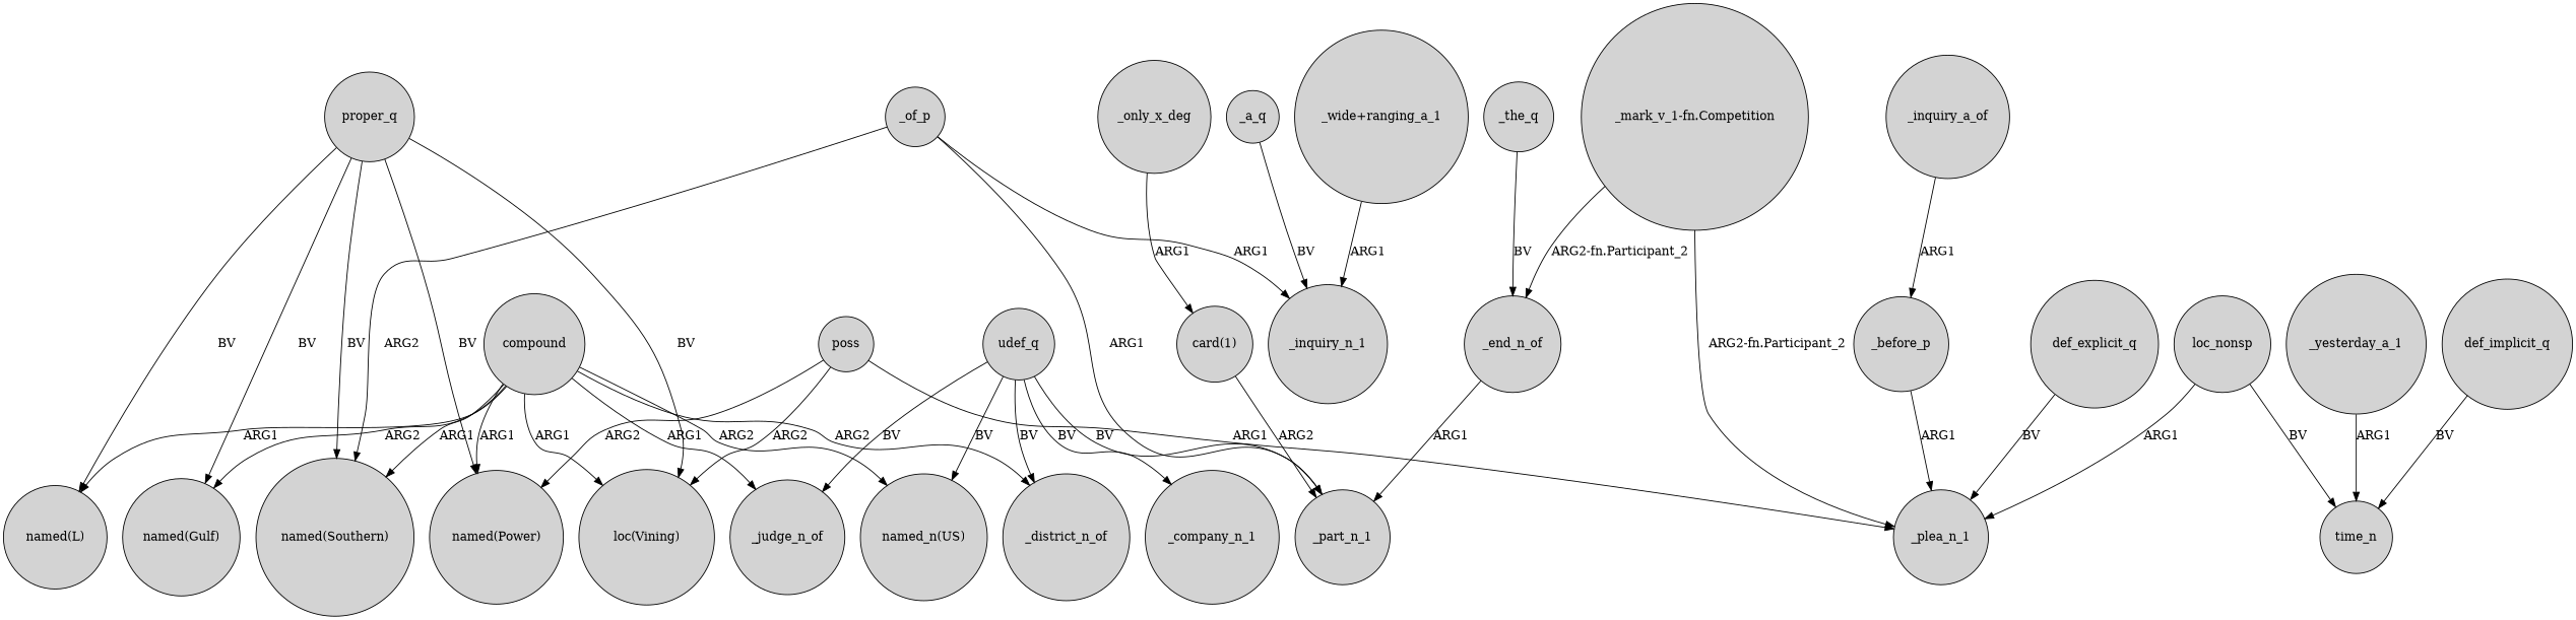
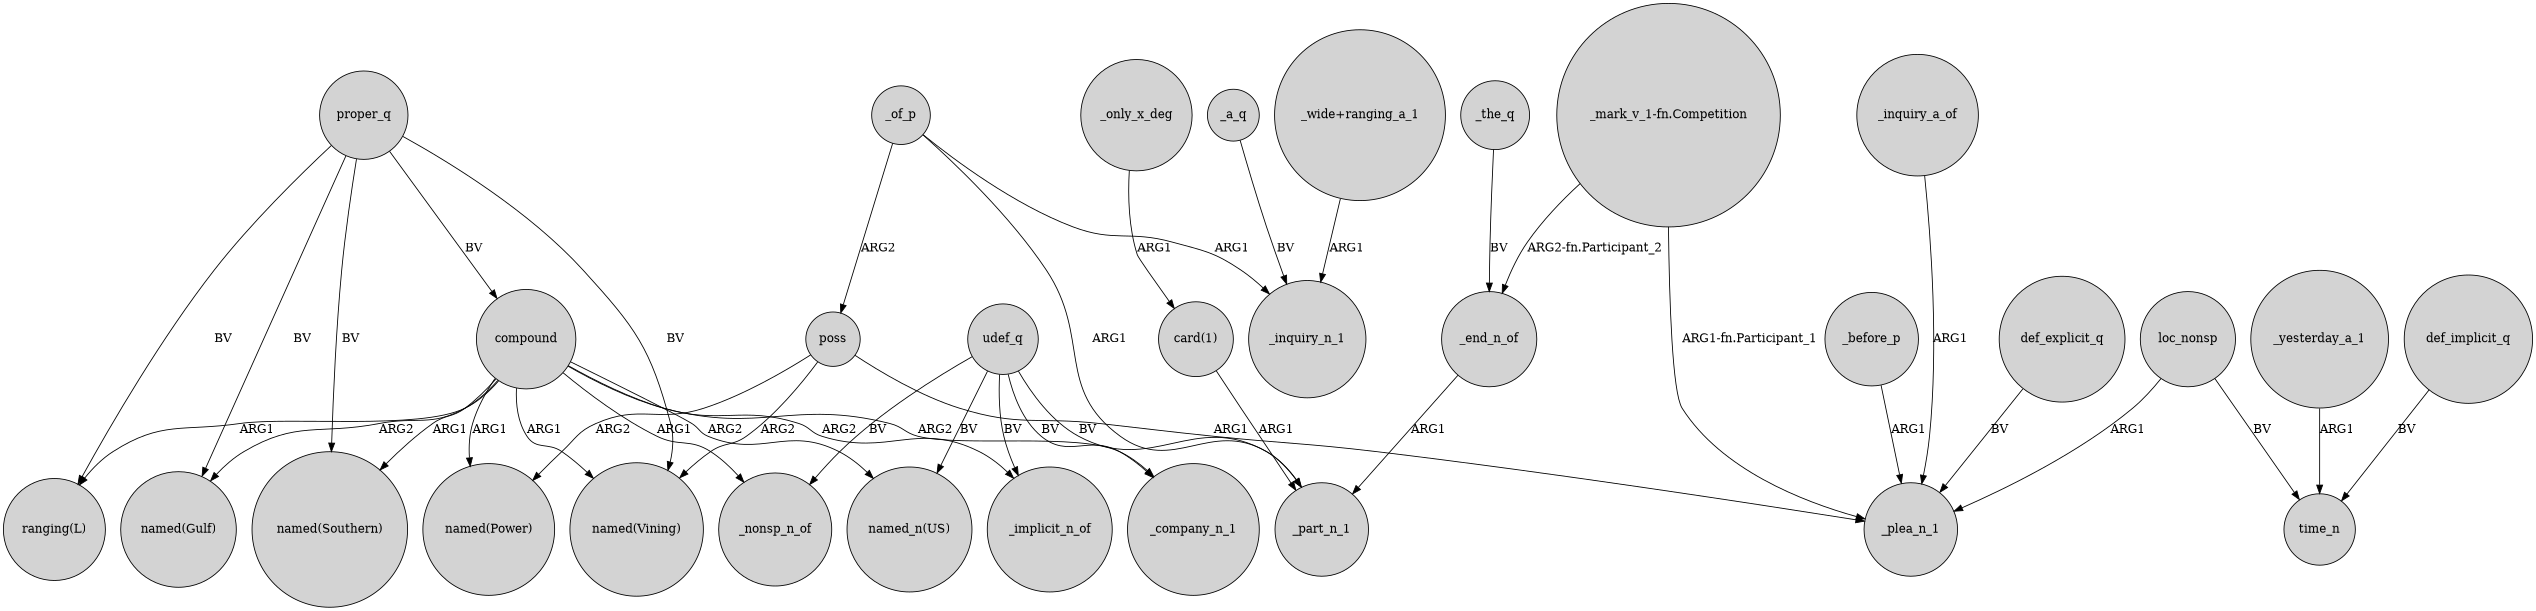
  digraph {
    node [shape=circle style=filled]
    "_mark_v_1-fn.Competition"
    _end_n_of
    _plea_n_1
    _part_n_1
    proper_q
-   "named(Vining)" [label="loc(Vining)"]
+   "named(Vining)"
    "named(Southern)"
    "named(Power)"
    "named(Gulf)"
-   "named(L)"
+   "named(L)" [label="ranging(L)"]
    _of_p
    _inquiry_n_1
    compound
    _company_n_1
-   _judge_n_of
-   _district_n_of
+   _judge_n_of [label=_nonsp_n_of]
+   _district_n_of [label=_implicit_n_of]
    "named_n(US)"
    udef_q
    "_wide+ranging_a_1"
    poss
    _yesterday_a_1
    time_n
    _before_p
    _a_q
    "card(1)"
    n26 [label=_inquiry_a_of]
    def_explicit_q
    _only_x_deg
    loc_nonsp
    def_implicit_q
    _the_q
    "_mark_v_1-fn.Competition" -> _end_n_of [label="ARG2-fn.Participant_2"]
-   "_mark_v_1-fn.Competition" -> _plea_n_1 [label="ARG2-fn.Participant_2"]
+   "_mark_v_1-fn.Competition" -> _plea_n_1 [label="ARG1-fn.Participant_1"]
    _end_n_of -> _part_n_1 [label=ARG1]
    proper_q -> "named(Vining)" [label=BV]
    proper_q -> "named(Southern)" [label=BV]
-   proper_q -> "named(Power)" [label=BV]
+   proper_q -> compound [label=BV]
    proper_q -> "named(Gulf)" [label=BV]
    proper_q -> "named(L)" [label=BV]
    _of_p -> _part_n_1 [label=ARG1]
-   _of_p -> "named(Southern)" [label=ARG2]
+   _of_p -> poss [label=ARG2]
    _of_p -> _inquiry_n_1 [label=ARG1]
    compound -> "named(Vining)" [label=ARG1]
    compound -> "named(Southern)" [label=ARG1]
    compound -> "named(Power)" [label=ARG1]
    compound -> "named(Gulf)" [label=ARG2]
    compound -> "named(L)" [label=ARG1]
+   compound -> _company_n_1 [label=ARG2]
    compound -> _judge_n_of [label=ARG1]
    compound -> _district_n_of [label=ARG2]
    compound -> "named_n(US)" [label=ARG2]
    udef_q -> _part_n_1 [label=BV]
    udef_q -> _company_n_1 [label=BV]
    udef_q -> _judge_n_of [label=BV]
    udef_q -> _district_n_of [label=BV]
    udef_q -> "named_n(US)" [label=BV]
    "_wide+ranging_a_1" -> _inquiry_n_1 [label=ARG1]
    poss -> _plea_n_1 [label=ARG1]
    poss -> "named(Vining)" [label=ARG2]
    poss -> "named(Power)" [label=ARG2]
    _yesterday_a_1 -> time_n [label=ARG1]
    _before_p -> _plea_n_1 [label=ARG1]
    _a_q -> _inquiry_n_1 [label=BV]
-   "card(1)" -> _part_n_1 [label=ARG2]
-   n26 -> _before_p [label=ARG1]
+   "card(1)" -> _part_n_1 [label=ARG1]
+   n26 -> _plea_n_1 [label=ARG1]
    def_explicit_q -> _plea_n_1 [label=BV]
    _only_x_deg -> "card(1)" [label=ARG1]
    loc_nonsp -> _plea_n_1 [label=ARG1]
    loc_nonsp -> time_n [label=BV]
    def_implicit_q -> time_n [label=BV]
    _the_q -> _end_n_of [label=BV]
  }
